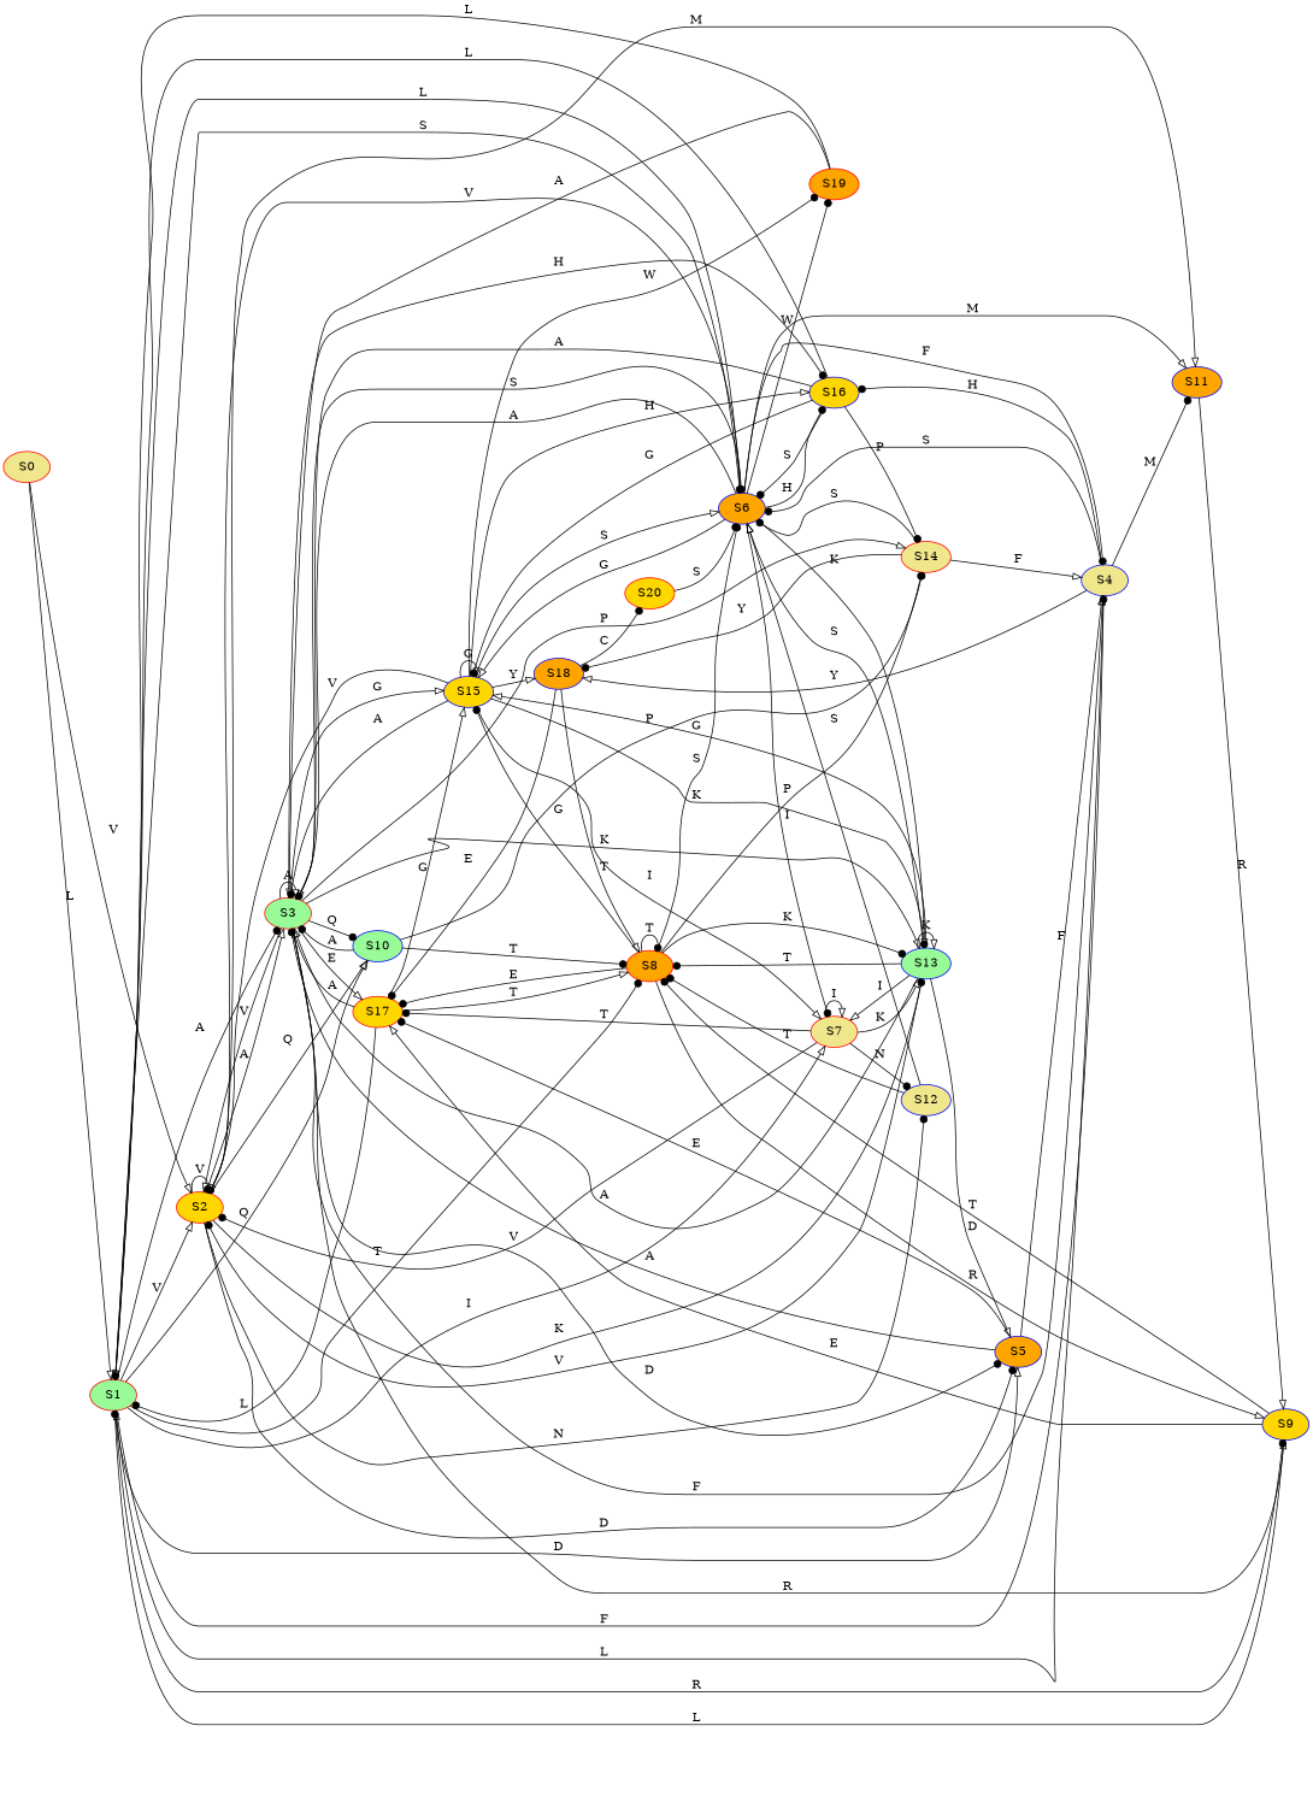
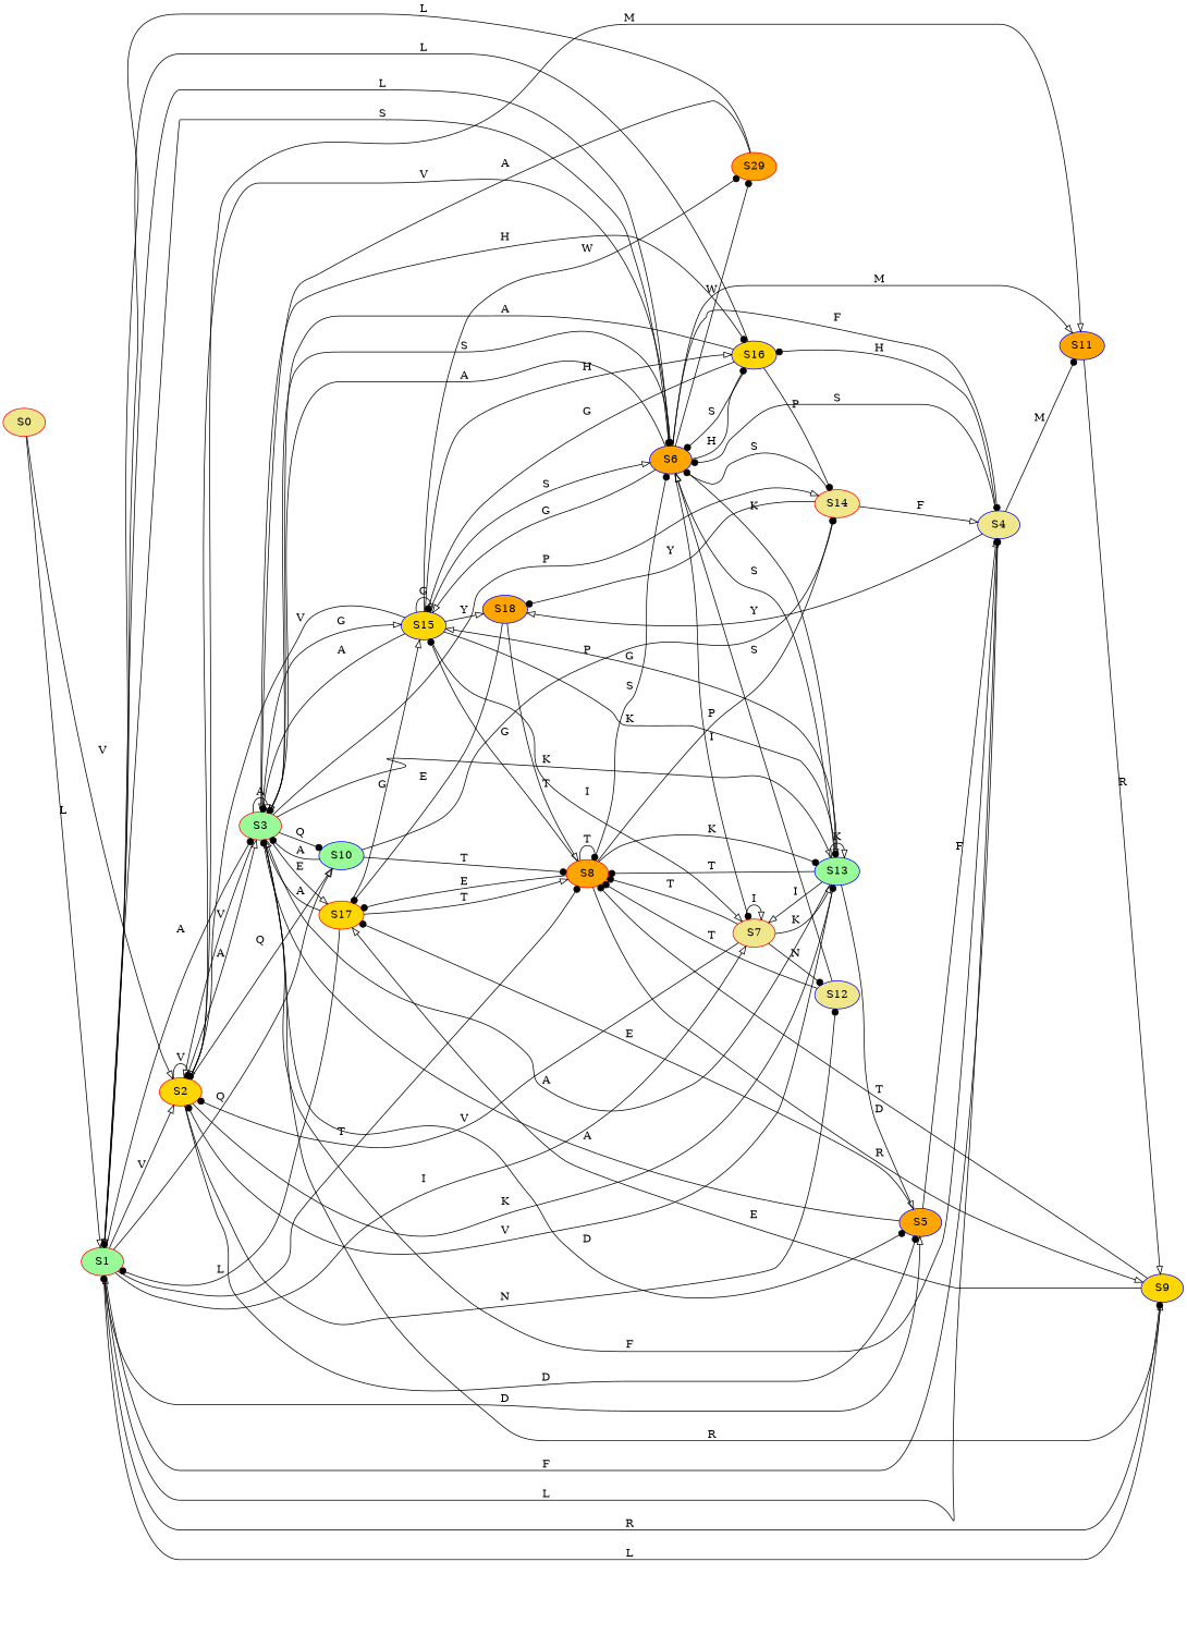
  strict digraph {
    rankdir=LR
    node [color=blue fillcolor=gold style=filled]
    edge [arrowhead=dot]
    S0 [color=red fillcolor=khaki]
    S1 [color=red fillcolor=palegreen]
    S2 [color=red]
    S3 [color=red fillcolor=palegreen]
    S4 [fillcolor=khaki]
    S5 [fillcolor=orange]
    S6 [fillcolor=orange]
    S7 [color=red fillcolor=khaki]
    S8 [color=red fillcolor=orange]
    S9
    S10 [fillcolor=palegreen]
    S11 [fillcolor=orange]
    S12 [fillcolor=khaki]
    S13 [fillcolor=palegreen]
    S14 [color=red fillcolor=khaki]
    S15
    S16
    S17 [color=red]
    S18 [fillcolor=orange]
-   S19 [color=red fillcolor=orange]
-   S20 [color=red]
+   S19 [color=red fillcolor=orange label=S29]
    S0 -> S1 [arrowhead=onormal label=L]
    S0 -> S2 [arrowhead=onormal label=V]
    S1 -> S2 [arrowhead=onormal label=V]
    S1 -> S3 [label=A]
    S1 -> S4 [label=F]
    S1 -> S5 [arrowhead=onormal label=D]
    S1 -> S6 [label=S]
    S1 -> S7 [arrowhead=onormal label=I]
    S1 -> S8 [label=T]
    S1 -> S9 [label=R]
    S1 -> S10 [arrowhead=onormal label=Q]
    S2 -> S2 [label=V]
    S2 -> S3 [arrowhead=onormal label=A]
    S2 -> S5 [label=D]
    S2 -> S10 [arrowhead=onormal label=Q]
    S2 -> S11 [arrowhead=onormal label=M]
    S2 -> S12 [label=N]
    S2 -> S13 [label=K]
    S3 -> S2 [arrowhead=onormal label=V]
    S3 -> S3 [arrowhead=onormal label=A]
-   S3 -> S4 [arrowhead=onormal label=F]
+   S3 -> S4 [label=F]
    S3 -> S5 [label=D]
    S3 -> S6 [label=S]
    S3 -> S9 [arrowhead=onormal label=R]
    S3 -> S10 [label=Q]
    S3 -> S13 [arrowhead=onormal label=K]
    S3 -> S14 [arrowhead=onormal label=P]
    S3 -> S15 [arrowhead=onormal label=G]
    S3 -> S16 [label=H]
    S3 -> S17 [arrowhead=onormal label=E]
    S4 -> S1 [arrowhead=onormal label=L]
    S4 -> S6 [label=S]
    S4 -> S11 [label=M]
    S4 -> S16 [label=H]
    S4 -> S18 [arrowhead=onormal label=Y]
    S5 -> S3 [label=A]
    S5 -> S4 [arrowhead=onormal label=F]
    S5 -> S17 [label=E]
    S6 -> S1 [label=L]
    S6 -> S2 [label=V]
    S6 -> S3 [arrowhead=onormal label=A]
    S6 -> S4 [label=F]
    S6 -> S7 [label=I]
    S6 -> S11 [arrowhead=onormal label=M]
    S6 -> S13 [arrowhead=onormal label=K]
    S6 -> S15 [arrowhead=onormal label=G]
    S6 -> S16 [label=H]
    S6 -> S19 [label=W]
    S7 -> S2 [label=V]
    S7 -> S7 [arrowhead=onormal label=I]
-   S7 -> S17 [label=T]
+   S7 -> S8 [label=T]
    S7 -> S12 [label=N]
    S7 -> S13 [arrowhead=onormal label=K]
    S8 -> S6 [label=S]
    S8 -> S8 [label=T]
    S8 -> S9 [arrowhead=onormal label=R]
    S8 -> S13 [label=K]
    S8 -> S14 [label=P]
    S8 -> S15 [label=G]
    S8 -> S17 [label=E]
    S9 -> S1 [label=L]
    S9 -> S8 [label=T]
    S9 -> S17 [arrowhead=onormal label=E]
    S10 -> S3 [label=A]
    S10 -> S8 [label=T]
    S10 -> S14 [label=P]
    S11 -> S9 [arrowhead=onormal label=R]
    S12 -> S6 [arrowhead=onormal label=S]
    S12 -> S8 [label=T]
    S13 -> S2 [label=V]
    S13 -> S3 [arrowhead=onormal label=A]
    S13 -> S5 [arrowhead=onormal label=D]
    S13 -> S6 [arrowhead=onormal label=S]
    S13 -> S7 [arrowhead=onormal label=I]
    S13 -> S8 [label=T]
    S13 -> S13 [arrowhead=onormal label=K]
    S13 -> S15 [arrowhead=onormal label=G]
    S14 -> S4 [arrowhead=onormal label=F]
    S14 -> S6 [label=S]
    S14 -> S18 [label=Y]
    S15 -> S2 [arrowhead=onormal label=V]
    S15 -> S3 [label=A]
    S15 -> S6 [arrowhead=onormal label=S]
    S15 -> S7 [arrowhead=onormal label=I]
    S15 -> S13 [label=K]
    S15 -> S15 [arrowhead=onormal label=G]
    S15 -> S16 [arrowhead=onormal label=H]
    S15 -> S18 [arrowhead=onormal label=Y]
    S15 -> S19 [label=W]
    S16 -> S1 [arrowhead=onormal label=L]
    S16 -> S3 [label=A]
    S16 -> S6 [label=S]
    S16 -> S14 [label=P]
    S16 -> S15 [label=G]
    S17 -> S1 [label=L]
    S17 -> S3 [arrowhead=onormal label=A]
    S17 -> S8 [arrowhead=onormal label=T]
    S17 -> S15 [arrowhead=onormal label=G]
    S18 -> S8 [arrowhead=onormal label=T]
    S18 -> S17 [label=E]
-   S18 -> S20 [label=C]
    S19 -> S1 [arrowhead=onormal label=L]
    S19 -> S3 [arrowhead=onormal label=A]
-   S20 -> S6 [label=S]
  }
